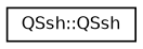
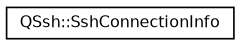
  digraph {
    rankdir=LR
-   n1 [color=black fillcolor=white fontname=Helvetica fontsize=10 height=0.2 label="QSsh::QSsh" shape=record style=filled width=0.4]
+   n1 [color=black fillcolor=white fontname=Helvetica fontsize=10 height=0.2 label="QSsh::SshConnectionInfo" shape=record style=filled width=0.4]
  }
